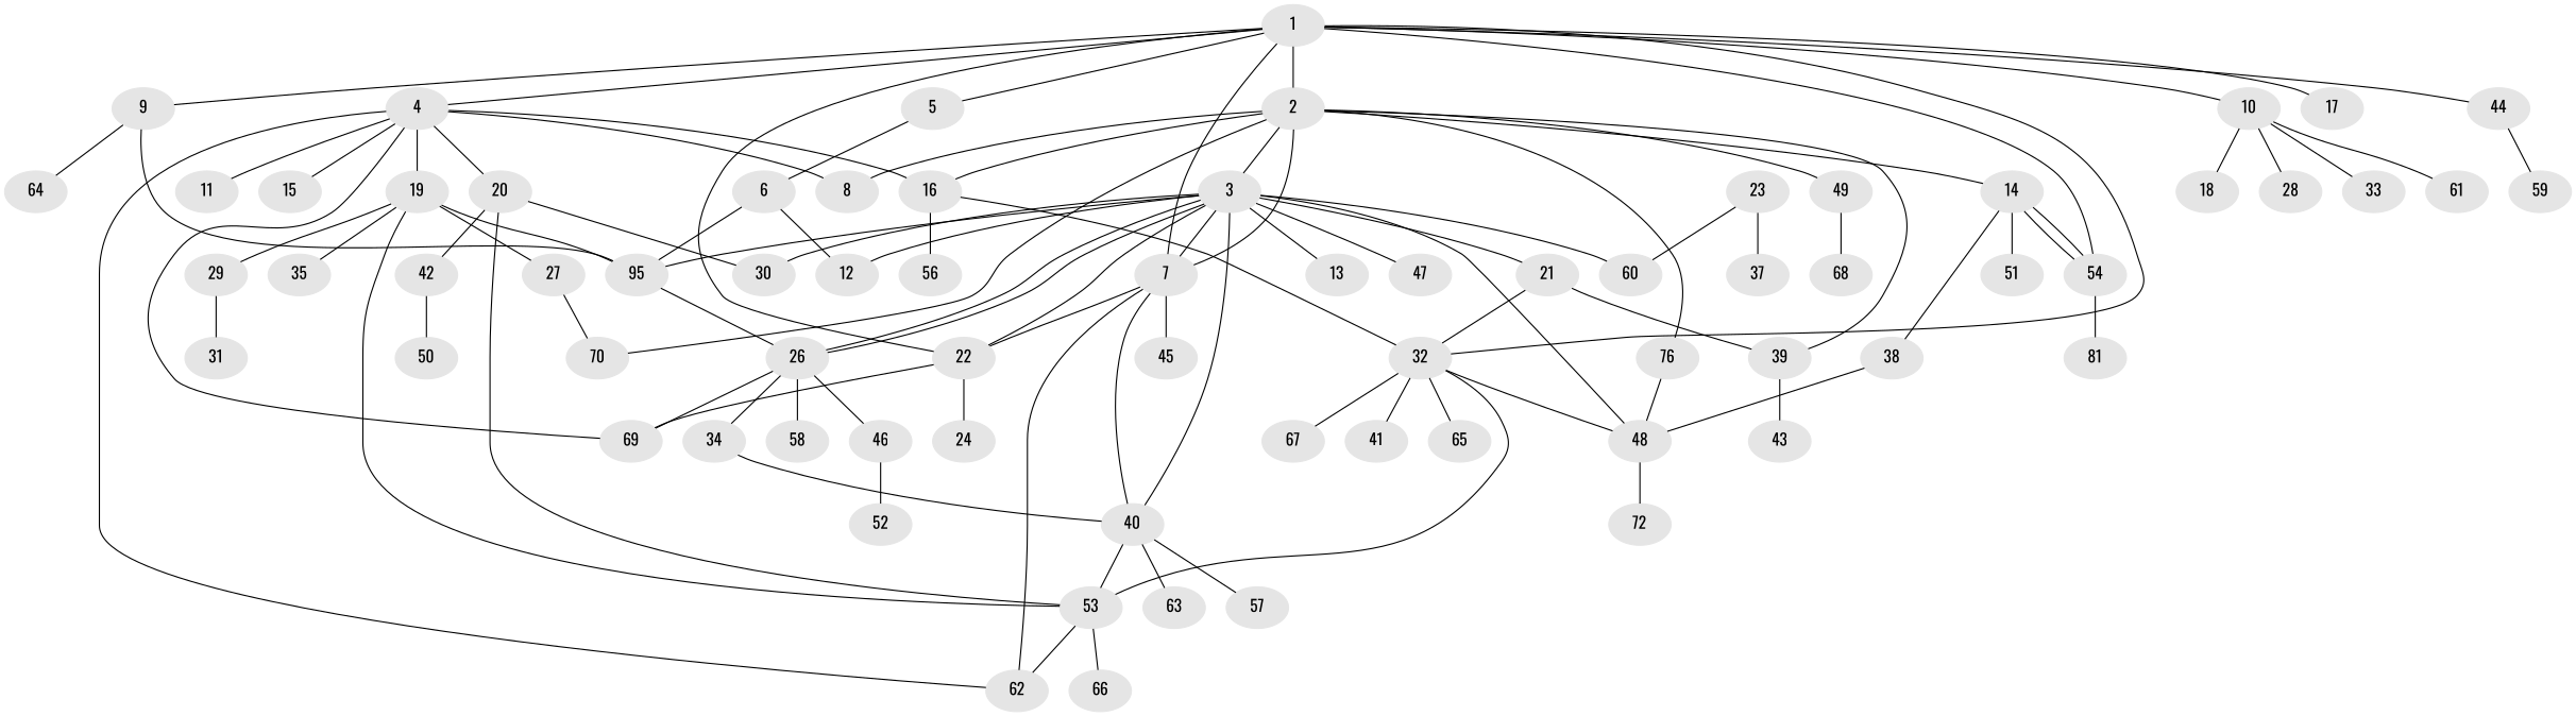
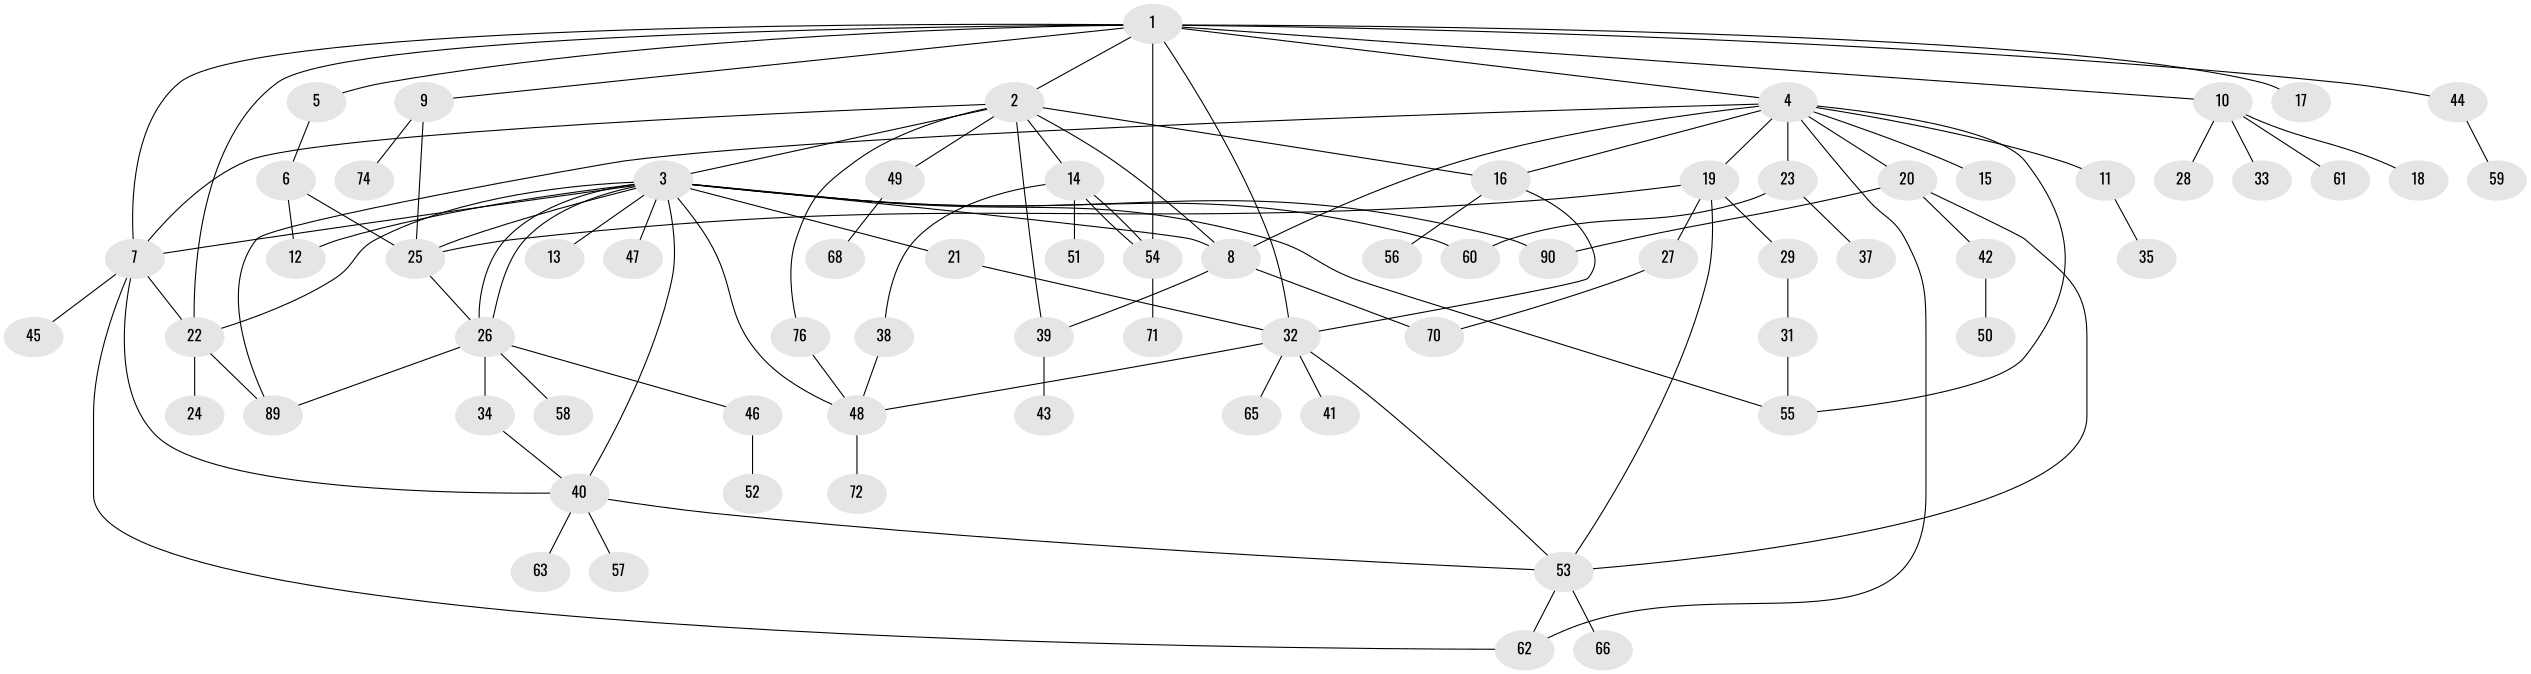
  graph {
    fontname=Oswald
    node [color=gray90 fontname=Oswald style=filled]
    edge [fontname=Oswald]
    1
    2
    4
    5
    7
    9
    10
    17
    22
    32
    44
    54
    3
    8
    14
    16
    n17 [label=76]
    39
    49
    70
+   55
    11
    15
    19
    20
    23
    62
-   69
+   69 [label=89]
    6
    40
    45
-   25 [label=95]
-   64
+   25
+   64 [label=74]
    18
    28
    33
    61
    24
    48
    53
    41
    65
-   67
    59
-   71 [label=81]
+   71
    12
    13
    21
    26
-   30
+   30 [label=90]
    47
    60
    38
    51
    56
    43
    68
    34
    46
    58
    57
    63
    72
    27
    29
    35
    42
    37
    31
    66
    50
    52
    1 -- 2
    1 -- 4
    1 -- 5
    1 -- 7
    1 -- 9
    1 -- 10
    1 -- 17
    1 -- 22
    1 -- 32
    1 -- 44
    1 -- 54
    2 -- 7
    2 -- 3
    2 -- 8
    2 -- 14
    2 -- 16
    2 -- n17
    2 -- 39
    2 -- 49
-   2 -- 70
+   8 -- 70
    4 -- 8
    4 -- 16
+   4 -- 55
    4 -- 11
    4 -- 15
    4 -- 19
    4 -- 20
+   4 -- 23
    4 -- 62
    4 -- 69
    5 -- 6
    7 -- 22
    7 -- 62
    7 -- 40
    7 -- 45
    9 -- 25
    9 -- 64
    10 -- 18
    10 -- 28
    10 -- 33
    10 -- 61
    22 -- 69
    22 -- 24
    32 -- 48
    32 -- 53
    32 -- 41
    32 -- 65
-   32 -- 67
    44 -- 59
    54 -- 71
    3 -- 7
    3 -- 22
+   3 -- 8
+   3 -- 55
    3 -- 40
    3 -- 25
    3 -- 48
    3 -- 12
    3 -- 13
    3 -- 21
    3 -- 26
    3 -- 26
    3 -- 30
    3 -- 47
    3 -- 60
-   21 -- 39
+   8 -- 39
    14 -- 54
    14 -- 54
    14 -- 38
    14 -- 51
    16 -- 32
    16 -- 56
    n17 -- 48
    39 -- 43
    49 -- 68
    19 -- 25
    19 -- 53
    19 -- 27
    19 -- 29
-   19 -- 35
+   11 -- 35
    20 -- 53
    20 -- 30
    20 -- 42
    23 -- 60
    23 -- 37
    6 -- 25
    6 -- 12
    40 -- 53
    40 -- 57
    40 -- 63
    25 -- 26
    48 -- 72
    53 -- 62
    53 -- 66
    21 -- 32
    26 -- 69
    26 -- 34
    26 -- 46
    26 -- 58
    38 -- 48
    34 -- 40
    46 -- 52
    27 -- 70
    29 -- 31
    42 -- 50
+   31 -- 55
  }
